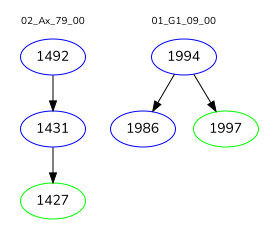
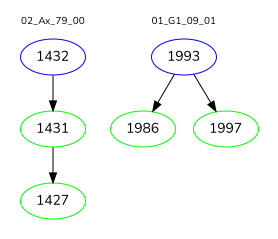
  digraph {
    fontname=Nunito
    node [color=blue fontname=Nunito]
    edge [color=black fontname=Nunito]
-   n1 [label=1431]
+   n1 [color=green label=1431]
    n2 [color=green label=1427]
-   n3 [label=1492]
-   n4 [label=1994]
-   n5 [label=1986]
+   n3 [label=1432]
+   n4 [label=1993]
+   n5 [color=green label=1986]
    n6 [color=green label=1997]
    subgraph cluster_1 {
      color=white
      fontsize=10
      label="02_Ax_79_00"
      n1
      n2
      n3
    }
    subgraph cluster_2 {
      color=white
      fontsize=10
-     label="01_G1_09_00"
+     label="01_G1_09_01"
      n4
      n5
      n6
    }
    n1 -> n2
    n3 -> n1
    n4 -> n5
    n4 -> n6
  }
